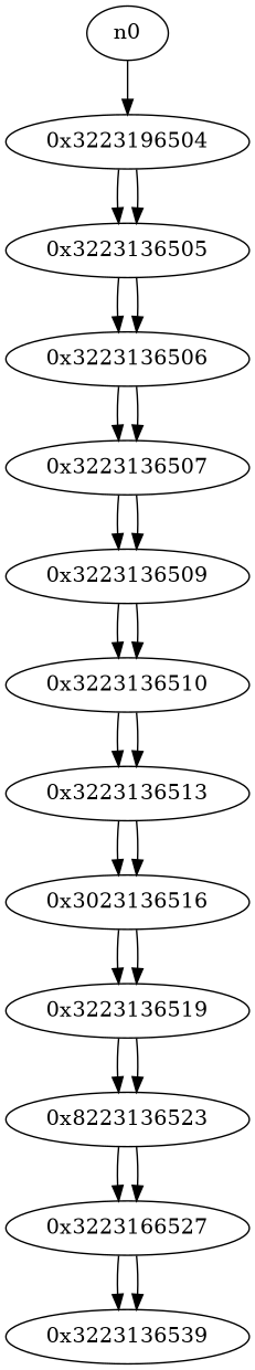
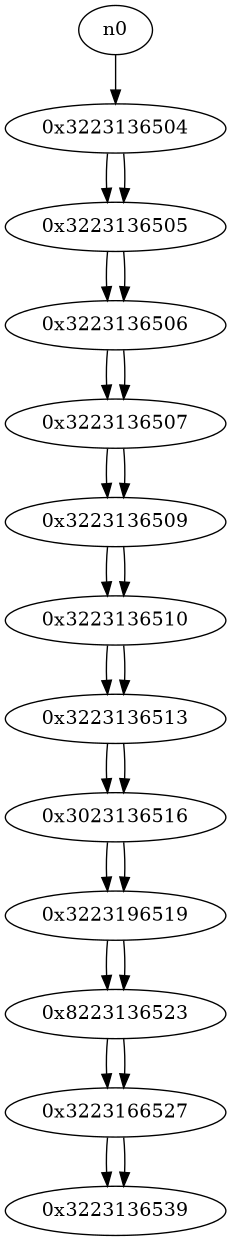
  digraph {
-   n1 [label="0x3223196504"]
+   n1 [label="0x3223136504"]
    n2 [label="0x3223136505"]
    n3 [label="0x3223136506"]
    n4 [label="0x3223136507"]
    n5 [label="0x3223136509"]
    n6 [label="0x3223136510"]
    n7 [label="0x3223136513"]
    n8 [label="0x3023136516"]
-   n9 [label="0x3223136519"]
+   n9 [label="0x3223196519"]
    n10 [label="0x8223136523"]
    n11 [label="0x3223166527"]
    n12 [label="0x3223136539"]
    n0
    n1 -> n2
    n1 -> n2
    n2 -> n3
    n2 -> n3
    n3 -> n4
    n3 -> n4
    n4 -> n5
    n4 -> n5
    n5 -> n6
    n5 -> n6
    n6 -> n7
    n6 -> n7
    n7 -> n8
    n7 -> n8
    n8 -> n9
    n8 -> n9
    n9 -> n10
    n9 -> n10
    n10 -> n11
    n10 -> n11
    n11 -> n12
    n11 -> n12
    n0 -> n1
  }
